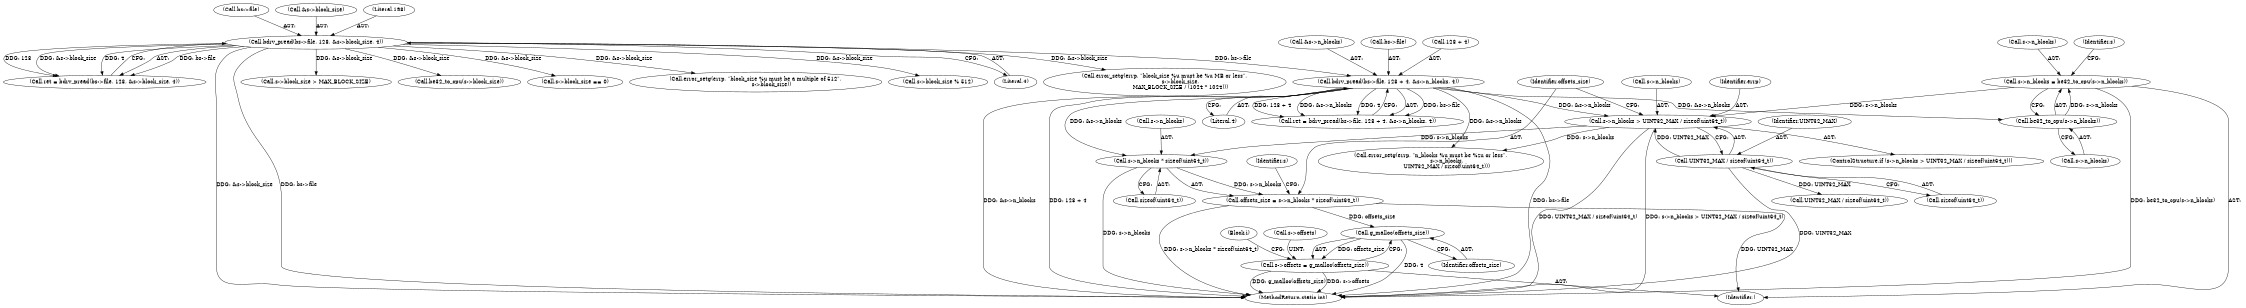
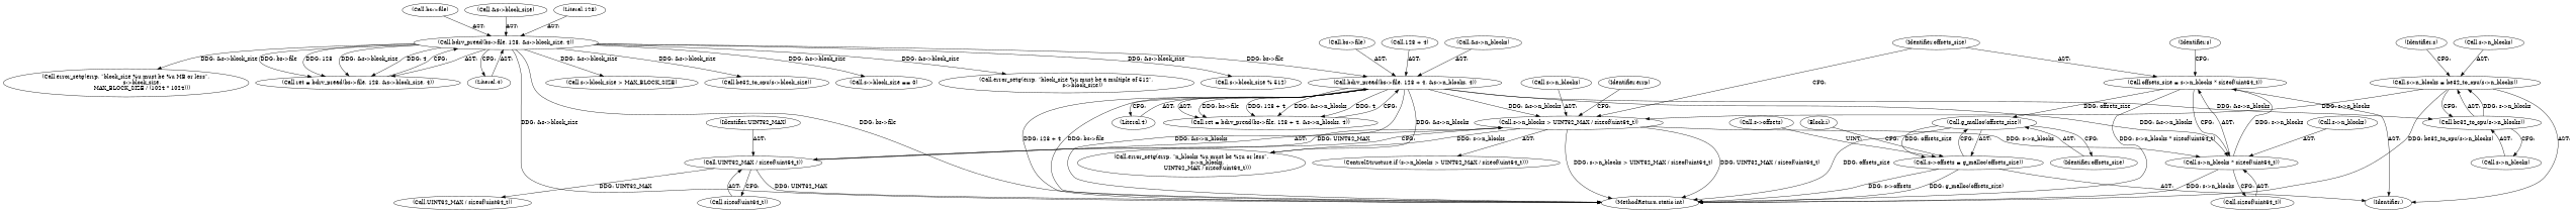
  digraph {
    fontname="DejaVu Serif"
    node [fontname="DejaVu Serif"]
    edge [fontname="DejaVu Serif"]
    n1 [label="(Call,g_malloc(offsets_size))"]
    n2 [label="(Call,s->offsets = g_malloc(offsets_size))"]
    n3 [label="(Identifier,offsets_size)"]
    n4 [label="(MethodReturn,static int)"]
    n5 [label="(Identifier,)"]
    n6 [label="(Call,offsets_size = s->n_blocks * sizeof(uint64_t))"]
    n7 [label="(Call,s->n_blocks * sizeof(uint64_t))"]
    n8 [label="(Call,sizeof(uint64_t))"]
    n9 [label="(Call,s->n_blocks > UINT32_MAX / sizeof(uint64_t))"]
    n10 [label="(Call,UINT32_MAX / sizeof(uint64_t))"]
    n11 [label="(ControlStructure,if (s->n_blocks > UINT32_MAX / sizeof(uint64_t)))"]
    n12 [label="(Call,error_setg(errp, \"n_blocks %u must be %zu or less\",\n                   s->n_blocks,\n                   UINT32_MAX / sizeof(uint64_t)))"]
    n13 [label="(Call,sizeof(uint64_t))"]
    n14 [label="(Call,UINT32_MAX / sizeof(uint64_t))"]
    n15 [label="(Call,s->n_blocks = be32_to_cpu(s->n_blocks))"]
    n16 [label="(Call,be32_to_cpu(s->n_blocks))"]
    n17 [label="(Call,s->n_blocks)"]
    n18 [label="(Call,bdrv_pread(bs->file, 128 + 4, &s->n_blocks, 4))"]
    n19 [label="(Literal,4)"]
    n20 [label="(Call,ret = bdrv_pread(bs->file, 128 + 4, &s->n_blocks, 4))"]
    n21 [label="(Call,bdrv_pread(bs->file, 128, &s->block_size, 4))"]
    n22 [label="(Call,s->block_size > MAX_BLOCK_SIZE)"]
    n23 [label="(Call,be32_to_cpu(s->block_size))"]
    n24 [label="(Call,s->block_size == 0)"]
    n25 [label="(Call,error_setg(errp, \"block_size %u must be a multiple of 512\",\n                   s->block_size))"]
    n26 [label="(Call,s->block_size % 512)"]
    n27 [label="(Literal,4)"]
    n28 [label="(Call,error_setg(errp, \"block_size %u must be %u MB or less\",\n                   s->block_size,\n                   MAX_BLOCK_SIZE / (1024 * 1024)))"]
    n29 [label="(Call,ret = bdrv_pread(bs->file, 128, &s->block_size, 4))"]
    n30 [label="(Call,bs->file)"]
    n31 [label="(Call,s->n_blocks)"]
    n32 [label="(Call,128 + 4)"]
    n33 [label="(Identifier,errp)"]
    n34 [label="(Call,s->offsets)"]
    n35 [label="(Call,bs->file)"]
    n36 [label="(Call,&s->block_size)"]
    n37 [label="(Call,s->n_blocks)"]
    n38 [label="(Call,&s->n_blocks)"]
    n39 [label="(Call,s->n_blocks)"]
    n40 [label="(Block,i)"]
    n41 [label="(Identifier,s)"]
    n42 [label="(Identifier,s)"]
    n43 [label="(Identifier,UINT32_MAX)"]
    n44 [label="(Identifier,offsets_size)"]
-   n45 [label="(Literal,198)"]
+   n45 [label="(Literal,128)"]
    n1 -> n2 [label="AST: "]
    n1 -> n2 [label="DDG: offsets_size"]
    n1 -> n3 [label="CFG: "]
-   n1 -> n4 [label="DDG: 4"]
+   n1 -> n4 [label="DDG: offsets_size"]
    n2 -> n1 [label="CFG: "]
    n2 -> n4 [label="DDG: g_malloc(offsets_size)"]
    n2 -> n4 [label="DDG: s->offsets"]
    n2 -> n5 [label="AST: "]
    n3 -> n1 [label="AST: "]
    n6 -> n1 [label="DDG: offsets_size"]
    n6 -> n4 [label="DDG: s->n_blocks * sizeof(uint64_t)"]
-   n6 -> n5 [label="DDG: UINT32_MAX"]
+   n6 -> n5 [label="AST: "]
+   n6 -> n7 [label="CFG: "]
    n7 -> n4 [label="DDG: s->n_blocks"]
    n7 -> n6 [label="AST: "]
    n7 -> n6 [label="DDG: s->n_blocks"]
    n7 -> n8 [label="CFG: "]
    n8 -> n7 [label="AST: "]
    n9 -> n4 [label="DDG: UINT32_MAX / sizeof(uint64_t)"]
    n9 -> n4 [label="DDG: s->n_blocks > UINT32_MAX / sizeof(uint64_t)"]
    n9 -> n7 [label="DDG: s->n_blocks"]
    n9 -> n10 [label="CFG: "]
    n9 -> n11 [label="AST: "]
    n9 -> n12 [label="DDG: s->n_blocks"]
    n10 -> n4 [label="DDG: UINT32_MAX"]
    n10 -> n9 [label="AST: "]
    n10 -> n9 [label="DDG: UINT32_MAX"]
    n10 -> n13 [label="CFG: "]
    n10 -> n14 [label="DDG: UINT32_MAX"]
    n13 -> n10 [label="AST: "]
    n15 -> n4 [label="DDG: be32_to_cpu(s->n_blocks)"]
    n15 -> n5 [label="AST: "]
    n15 -> n9 [label="DDG: s->n_blocks"]
    n15 -> n16 [label="CFG: "]
    n16 -> n15 [label="AST: "]
    n16 -> n15 [label="DDG: s->n_blocks"]
    n16 -> n17 [label="CFG: "]
    n17 -> n16 [label="AST: "]
    n18 -> n4 [label="DDG: bs->file"]
    n18 -> n4 [label="DDG: &s->n_blocks"]
    n18 -> n4 [label="DDG: 128 + 4"]
    n18 -> n7 [label="DDG: &s->n_blocks"]
    n18 -> n9 [label="DDG: &s->n_blocks"]
    n18 -> n12 [label="DDG: &s->n_blocks"]
    n18 -> n16 [label="DDG: &s->n_blocks"]
    n18 -> n19 [label="CFG: "]
    n18 -> n20 [label="AST: "]
    n18 -> n20 [label="DDG: bs->file"]
    n18 -> n20 [label="DDG: 128 + 4"]
    n18 -> n20 [label="DDG: &s->n_blocks"]
    n18 -> n20 [label="DDG: 4"]
    n19 -> n18 [label="AST: "]
    n20 -> n18 [label="CFG: "]
    n21 -> n4 [label="DDG: &s->block_size"]
    n21 -> n4 [label="DDG: bs->file"]
    n21 -> n18 [label="DDG: bs->file"]
    n21 -> n22 [label="DDG: &s->block_size"]
    n21 -> n23 [label="DDG: &s->block_size"]
    n21 -> n24 [label="DDG: &s->block_size"]
    n21 -> n25 [label="DDG: &s->block_size"]
    n21 -> n26 [label="DDG: &s->block_size"]
    n21 -> n27 [label="CFG: "]
    n21 -> n28 [label="DDG: &s->block_size"]
    n21 -> n29 [label="AST: "]
    n21 -> n29 [label="DDG: bs->file"]
    n21 -> n29 [label="DDG: 128"]
    n21 -> n29 [label="DDG: &s->block_size"]
    n21 -> n29 [label="DDG: 4"]
    n27 -> n21 [label="AST: "]
    n29 -> n21 [label="CFG: "]
    n30 -> n18 [label="AST: "]
    n31 -> n9 [label="AST: "]
    n32 -> n18 [label="AST: "]
-   n33 -> n9 [label="AST: "]
+   n33 -> n9 [label="CFG: "]
    n34 -> n2 [label="UINT: "]
    n35 -> n21 [label="AST: "]
    n36 -> n21 [label="AST: "]
    n37 -> n7 [label="AST: "]
    n38 -> n18 [label="AST: "]
    n39 -> n15 [label="AST: "]
    n40 -> n2 [label="CFG: "]
    n41 -> n15 [label="CFG: "]
    n42 -> n6 [label="CFG: "]
    n43 -> n10 [label="AST: "]
    n44 -> n6 [label="AST: "]
    n44 -> n9 [label="CFG: "]
    n45 -> n21 [label="AST: "]
  }
